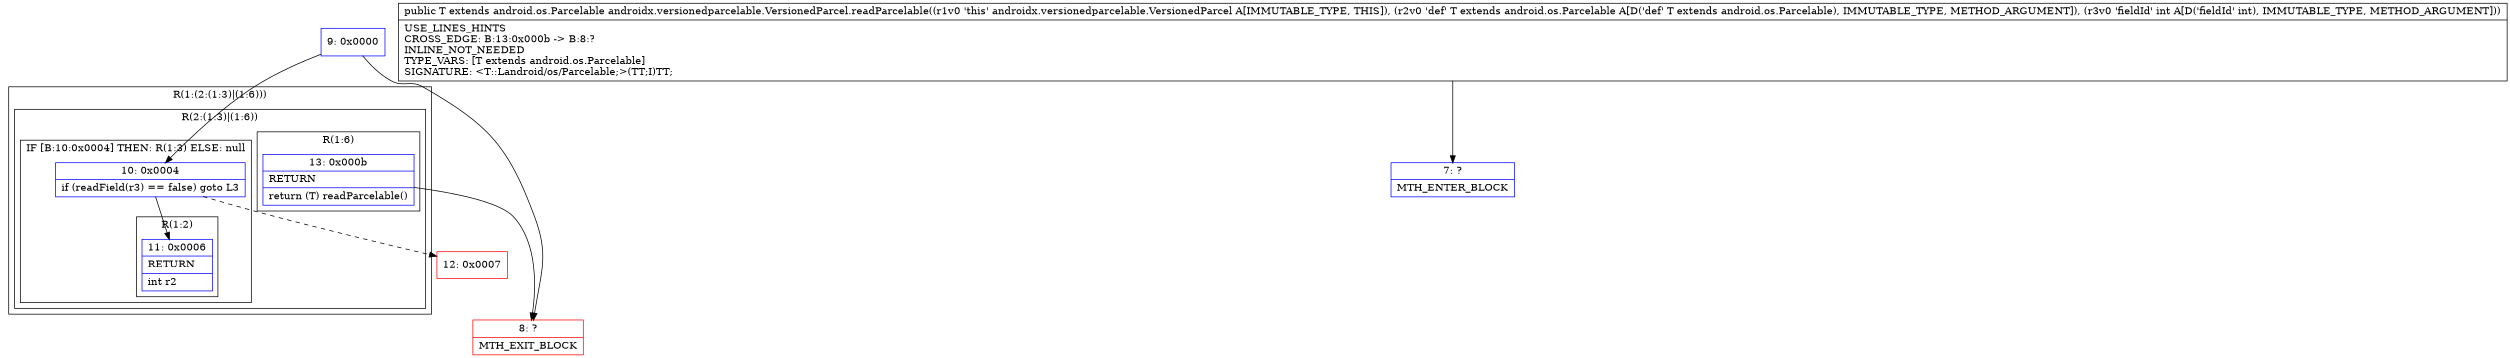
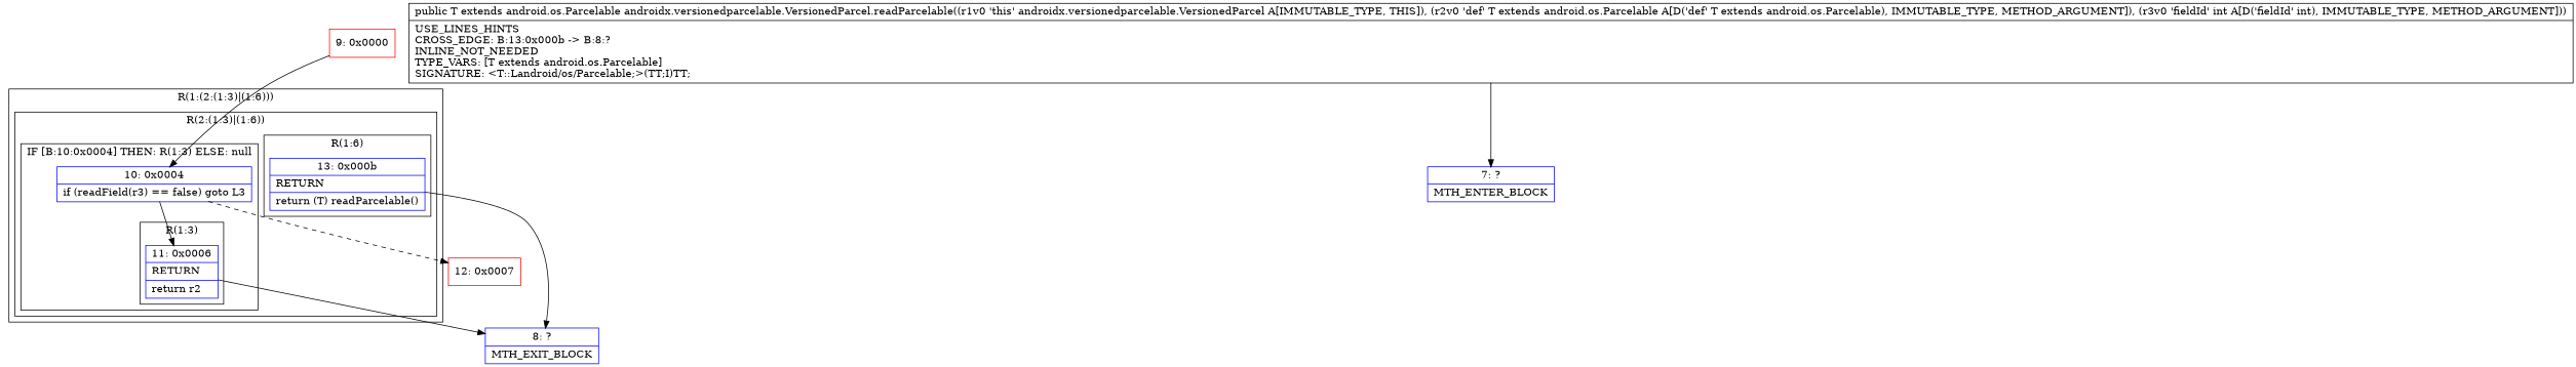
  digraph {
    node [color=blue shape=record]
-   n1 [label="{11\:\ 0x0006|RETURN\l|int r2\l}"]
+   n1 [label="{11\:\ 0x0006|RETURN\l|return r2\l}"]
    n2 [label="{10\:\ 0x0004|if (readField(r3) == false) goto L3\l}"]
    n3 [label="{13\:\ 0x000b|RETURN\l|return (T) readParcelable()\l}"]
-   n4 [color=red label="{8\:\ ?|MTH_EXIT_BLOCK\l}"]
+   n4 [label="{8\:\ ?|MTH_EXIT_BLOCK\l}"]
    n5 [color=red label="{12\:\ 0x0007}"]
    n6 [label="{7\:\ ?|MTH_ENTER_BLOCK\l}"]
-   n7 [label="{9\:\ 0x0000}"]
+   n7 [color=red label="{9\:\ 0x0000}"]
    n8 [label="{public T extends android.os.Parcelable androidx.versionedparcelable.VersionedParcel.readParcelable((r1v0 'this' androidx.versionedparcelable.VersionedParcel A[IMMUTABLE_TYPE, THIS]), (r2v0 'def' T extends android.os.Parcelable A[D('def' T extends android.os.Parcelable), IMMUTABLE_TYPE, METHOD_ARGUMENT]), (r3v0 'fieldId' int A[D('fieldId' int), IMMUTABLE_TYPE, METHOD_ARGUMENT]))  | USE_LINES_HINTS\lCROSS_EDGE: B:13:0x000b \-\> B:8:?\lINLINE_NOT_NEEDED\lTYPE_VARS: [T extends android.os.Parcelable]\lSIGNATURE: \<T::Landroid\/os\/Parcelable;\>(TT;I)TT;\l}" color=""]
    subgraph cluster_1 {
      label="R(1:(2:(1:3)|(1:6)))"
      subgraph cluster_2 {
        label="R(2:(1:3)|(1:6))"
        subgraph cluster_3 {
          label="IF [B:10:0x0004] THEN: R(1:3) ELSE: null"
          n2
          subgraph cluster_4 {
-           label="R(1:2)"
+           label="R(1:3)"
            n1
          }
        }
        subgraph cluster_5 {
          label="R(1:6)"
          n3
        }
      }
    }
-   n7 -> n4
+   n1 -> n4
    n2 -> n1
    n2 -> n5 [style=dashed]
    n3 -> n4
    n7 -> n2
    n8 -> n6
  }
